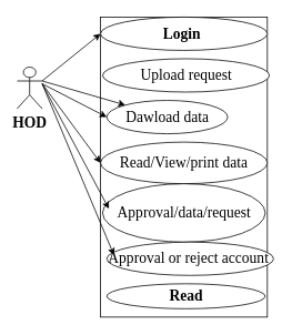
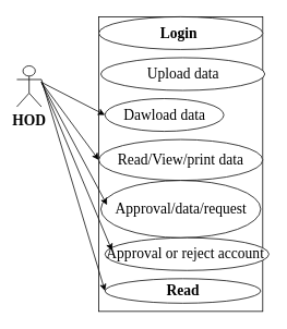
  <mxCell id="0" />
  <mxCell id="1" parent="0" />
  <mxCell id="2" value="&lt;b&gt;&lt;font style=&quot;font-size: 18px;&quot; face=&quot;Times New Roman&quot;&gt;HOD&lt;/font&gt;&lt;/b&gt;" style="shape=umlActor;verticalLabelPosition=bottom;verticalAlign=top;html=1;outlineConnect=0;" parent="1" vertex="1"><mxGeometry x="20" y="80" width="30" height="50" as="geometry" /></mxCell>
  <mxCell id="3" value="" style="rounded=0;whiteSpace=wrap;html=1;" parent="1" vertex="1"><mxGeometry x="120" y="20" width="200" height="360" as="geometry" /></mxCell>
  <mxCell id="4" value="&lt;b&gt;&lt;font face=&quot;Times New Roman&quot; style=&quot;font-size: 18px;&quot;&gt;Login&amp;nbsp;&lt;br&gt;&lt;/font&gt;&lt;/b&gt;" style="ellipse;whiteSpace=wrap;html=1;" parent="1" vertex="1"><mxGeometry x="120" y="20" width="200" height="40" as="geometry" /></mxCell>
- <mxCell id="5" value="&lt;font face=&quot;Times New Roman&quot;&gt;&lt;span style=&quot;font-size: 18px;&quot;&gt;Upload request&lt;/span&gt;&lt;/font&gt;" style="ellipse;whiteSpace=wrap;html=1;movable=1;resizable=1;rotatable=1;deletable=1;editable=1;locked=0;connectable=1;" parent="1" vertex="1"><mxGeometry x="122.5" y="70" width="200" height="40" as="geometry" /></mxCell>
+ <mxCell id="5" value="&lt;font face=&quot;Times New Roman&quot;&gt;&lt;span style=&quot;font-size: 18px;&quot;&gt;Upload data&lt;/span&gt;&lt;/font&gt;" style="ellipse;whiteSpace=wrap;html=1;movable=1;resizable=1;rotatable=1;deletable=1;editable=1;locked=0;connectable=1;" parent="1" vertex="1"><mxGeometry x="122.5" y="70" width="200" height="40" as="geometry" /></mxCell>
  <mxCell id="6" value="&lt;span style=&quot;border-color: var(--border-color); font-family: &amp;quot;Times New Roman&amp;quot;; font-size: 18px;&quot;&gt;Dawload data&lt;/span&gt;" style="ellipse;whiteSpace=wrap;html=1;" parent="1" vertex="1"><mxGeometry x="127.5" y="120" width="145" height="40" as="geometry" /></mxCell>
  <mxCell id="7" value="&lt;span style=&quot;border-color: var(--border-color); font-family: &amp;quot;Times New Roman&amp;quot;; font-size: 18px;&quot;&gt;Read/View/print data&lt;/span&gt;&lt;b&gt;&lt;font face=&quot;Times New Roman&quot; style=&quot;font-size: 18px;&quot;&gt;&lt;br&gt;&lt;/font&gt;&lt;/b&gt;" style="ellipse;whiteSpace=wrap;html=1;" parent="1" vertex="1"><mxGeometry x="120" y="170" width="200" height="50" as="geometry" /></mxCell>
  <mxCell id="8" value="&lt;b&gt;&lt;font face=&quot;Times New Roman&quot; style=&quot;font-size: 18px;&quot;&gt;Read&lt;/font&gt;&lt;/b&gt;" style="ellipse;whiteSpace=wrap;html=1;" parent="1" vertex="1"><mxGeometry x="127.5" y="340" width="190" height="30" as="geometry" /></mxCell>
- <mxCell id="9" value="" style="endArrow=classic;html=1;rounded=0;entryX=0;entryY=0.5;entryDx=0;entryDy=0;exitX=1;exitY=0.333;exitDx=0;exitDy=0;exitPerimeter=0;" parent="1" source="2" target="4" edge="1"><mxGeometry width="50" height="50" relative="1" as="geometry"><mxPoint x="70" y="100" as="sourcePoint" /><mxPoint x="120" y="50" as="targetPoint" /></mxGeometry></mxCell>
  <mxCell id="10" value="" style="endArrow=classic;html=1;rounded=0;entryX=0;entryY=0.5;entryDx=0;entryDy=0;" parent="1" target="6" edge="1"><mxGeometry width="50" height="50" relative="1" as="geometry"><mxPoint x="50" y="100" as="sourcePoint" /><mxPoint x="130" y="120" as="targetPoint" /></mxGeometry></mxCell>
  <mxCell id="11" value="" style="endArrow=classic;html=1;rounded=0;entryX=0;entryY=0.5;entryDx=0;entryDy=0;" parent="1" target="7" edge="1"><mxGeometry width="50" height="50" relative="1" as="geometry"><mxPoint x="50" y="100" as="sourcePoint" /><mxPoint x="130" y="170" as="targetPoint" /></mxGeometry></mxCell>
- <mxCell id="12" value="" style="endArrow=classic;html=1;rounded=0;exitX=1;exitY=0.333;exitDx=0;exitDy=0;exitPerimeter=0;" parent="1" source="2" target="6" edge="1"><mxGeometry width="50" height="50" relative="1" as="geometry"><mxPoint x="60" y="100" as="sourcePoint" /><mxPoint x="110" y="230" as="targetPoint" /></mxGeometry></mxCell>
+ <mxCell id="12" value="" style="endArrow=classic;html=1;rounded=0;entryX=0;entryY=0.5;entryDx=0;entryDy=0;exitX=1;exitY=0.333;exitDx=0;exitDy=0;exitPerimeter=0;" parent="1" source="2" target="8" edge="1"><mxGeometry width="50" height="50" relative="1" as="geometry"><mxPoint x="60" y="100" as="sourcePoint" /><mxPoint x="110" y="230" as="targetPoint" /></mxGeometry></mxCell>
  <mxCell id="13" value="&lt;font face=&quot;Times New Roman&quot;&gt;&lt;span style=&quot;font-size: 18px;&quot;&gt;Approval/data/request&lt;/span&gt;&lt;/font&gt;" style="ellipse;whiteSpace=wrap;html=1;" parent="1" vertex="1"><mxGeometry x="122.5" y="220" width="195" height="70" as="geometry" /></mxCell>
  <mxCell id="14" value="" style="endArrow=classic;html=1;rounded=0;entryX=0.043;entryY=0.392;entryDx=0;entryDy=0;entryPerimeter=0;" parent="1" target="15" edge="1"><mxGeometry width="50" height="50" relative="1" as="geometry"><mxPoint x="50" y="100" as="sourcePoint" /><mxPoint x="60" y="160" as="targetPoint" /></mxGeometry></mxCell>
  <mxCell id="15" value="&lt;font face=&quot;Times New Roman&quot;&gt;&lt;span style=&quot;font-size: 18px;&quot;&gt;Approval or reject account&lt;b&gt;&amp;nbsp;&lt;/b&gt;&lt;/span&gt;&lt;/font&gt;" style="ellipse;whiteSpace=wrap;html=1;movable=1;resizable=1;rotatable=1;deletable=1;editable=1;locked=0;connectable=1;" vertex="1" parent="1"><mxGeometry x="127.5" y="290" width="200" height="40" as="geometry" /></mxCell>
  <mxCell id="16" value="" style="endArrow=classic;html=1;rounded=0;" edge="1" parent="1"><mxGeometry width="50" height="50" relative="1" as="geometry"><mxPoint x="50" y="100" as="sourcePoint" /><mxPoint x="130" y="250" as="targetPoint" /><Array as="points"><mxPoint x="130" y="250" /></Array></mxGeometry></mxCell>
